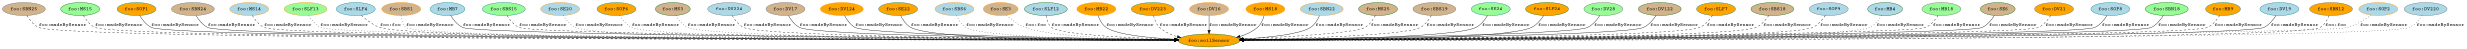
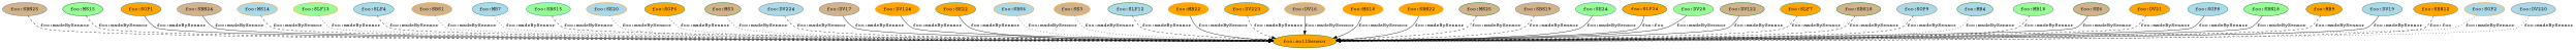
  digraph {
    fontname="Courier Prime"
    rankdir=TB
    node [color=teal fillcolor=lightblue fontname="Courier Prime" style=filled]
    edge [fontname="Courier Prime" style=dashed]
    "foo:SBN25" [color=gray40 fillcolor=tan]
    "foo:soilSensor" [color=darkgreen fillcolor=orange]
    "foo:MS15" [color=darkgreen fillcolor=palegreen]
    "foo:SOP1" [fillcolor=orange]
    "foo:SBN24" [color=gray40 fillcolor=tan]
    "foo:MS14" [color=darkorange]
    "foo:SLF13" [color=darkorange fillcolor=palegreen]
    "foo:SLF4"
    "foo:SBS1" [color=darkorange fillcolor=tan]
    "foo:MB7"
    "foo:SBS15" [fillcolor=palegreen]
    "foo:SE20" [color=darkorange]
    "foo:SOP6" [fillcolor=orange]
    "foo:MS3" [color=darkgreen fillcolor=tan]
    "foo:DV224" [color=gray40]
    "foo:DV17" [color=gray40 fillcolor=tan]
    "foo:DV124" [color=darkorange fillcolor=orange]
    n18 [fillcolor=orange label="foo:SE22"]
    "foo:SBS6" [color=darkorange]
    "foo:SE3" [color=darkorange fillcolor=tan]
    "foo:SLF12" [color=darkgreen]
    "foo:MB22" [color=darkorange fillcolor=orange]
    "foo:DV223" [fillcolor=orange]
    "foo:DV16" [color=darkorange fillcolor=tan]
    "foo:MS18" [color=darkorange fillcolor=orange]
-   "foo:SBN22" [color=darkorange]
+   "foo:SBN22" [color=darkorange fillcolor=orange]
    "foo:MS25" [color=darkgreen fillcolor=tan]
    "foo:SBS19" [color=gray40 fillcolor=tan]
    "foo:SE24" [fillcolor=palegreen]
    "foo:SLF24" [color=darkgreen fillcolor=orange]
    "foo:DV28" [color=gray40 fillcolor=palegreen]
    "foo:DV122" [color=darkgreen fillcolor=tan]
    "foo:SLF7" [fillcolor=orange]
    "foo:SBS18" [color=darkgreen fillcolor=tan]
    "foo:SOP9" [color=gray40]
    "foo:MB4" [color=darkgreen]
    "foo:MB18" [color=gray40 fillcolor=palegreen]
    "foo:SE6" [color=darkgreen fillcolor=tan]
    "foo:DV21" [color=gray40 fillcolor=orange]
    "foo:SOP8"
    "foo:SBN18" [color=darkgreen fillcolor=palegreen]
    "foo:MB9" [fillcolor=orange]
    "foo:DV19"
    "foo:SBN12" [color=gray40 fillcolor=orange]
    "foo:SOP2" [color=darkorange]
    "foo:DV220" [color=gray40]
    "foo:SBN25" -> "foo:soilSensor" [label="foo:madeBySensor"]
    "foo:MS15" -> "foo:soilSensor" [label="foo:madeBySensor"]
    "foo:SOP1" -> "foo:soilSensor" [label="foo:madeBySensor" style=solid]
    "foo:SBN24" -> "foo:soilSensor" [label="foo:madeBySensor" style=solid]
    "foo:MS14" -> "foo:soilSensor" [label="foo:madeBySensor"]
    "foo:SLF13" -> "foo:soilSensor" [label="foo:madeBySensor" style=dotted]
-   "foo:SLF4" -> "foo:soilSensor" [label="foo:foo"]
+   "foo:SLF4" -> "foo:soilSensor" [label="foo:madeBySensor"]
    "foo:SBS1" -> "foo:soilSensor" [label="foo:madeBySensor" style=dotted]
-   "foo:MB7" -> "foo:soilSensor" [label="foo:madeBySensor" style=solid]
+   "foo:MB7" -> "foo:soilSensor" [label="foo:madeBySensor" style=dotted]
    "foo:SBS15" -> "foo:soilSensor" [label="foo:madeBySensor"]
    "foo:SE20" -> "foo:soilSensor" [label="foo:madeBySensor" style=dotted]
    "foo:SOP6" -> "foo:soilSensor" [label="foo:madeBySensor" style=dotted]
    "foo:MS3" -> "foo:soilSensor" [label="foo:madeBySensor" style=dotted]
    "foo:DV224" -> "foo:soilSensor" [label="foo:madeBySensor"]
    "foo:DV17" -> "foo:soilSensor" [label="foo:madeBySensor" style=solid]
    "foo:DV124" -> "foo:soilSensor" [label="foo:madeBySensor" style=solid]
    n18 -> "foo:soilSensor" [label="foo:madeBySensor" style=solid]
    "foo:SBS6" -> "foo:soilSensor" [label="foo:madeBySensor" style=dotted]
-   "foo:SE3" -> "foo:soilSensor" [label="foo:foo" style=dotted]
+   "foo:SE3" -> "foo:soilSensor" [label="foo:madeBySensor" style=dotted]
    "foo:SLF12" -> "foo:soilSensor" [label="foo:madeBySensor"]
    "foo:MB22" -> "foo:soilSensor" [label="foo:madeBySensor" style=solid]
    "foo:DV223" -> "foo:soilSensor" [label="foo:madeBySensor"]
    "foo:DV16" -> "foo:soilSensor" [label="foo:madeBySensor" style=solid]
    "foo:MS18" -> "foo:soilSensor" [label="foo:madeBySensor" style=solid]
    "foo:SBN22" -> "foo:soilSensor" [label="foo:madeBySensor" style=solid]
    "foo:MS25" -> "foo:soilSensor" [label="foo:madeBySensor"]
    "foo:SBS19" -> "foo:soilSensor" [label="foo:madeBySensor"]
    "foo:SE24" -> "foo:soilSensor" [label="foo:madeBySensor" style=solid]
-   "foo:SLF24" -> "foo:soilSensor" [label="foo:madeBySensor" style=solid]
+   "foo:SLF24" -> "foo:soilSensor" [label="foo:foo" style=solid]
    "foo:DV28" -> "foo:soilSensor" [label="foo:madeBySensor" style=solid]
    "foo:DV122" -> "foo:soilSensor" [label="foo:madeBySensor" style=solid]
    "foo:SLF7" -> "foo:soilSensor" [label="foo:madeBySensor"]
    "foo:SBS18" -> "foo:soilSensor" [label="foo:madeBySensor"]
    "foo:SOP9" -> "foo:soilSensor" [label="foo:madeBySensor"]
    "foo:MB4" -> "foo:soilSensor" [label="foo:madeBySensor" style=dotted]
    "foo:MB18" -> "foo:soilSensor" [label="foo:madeBySensor"]
    "foo:SE6" -> "foo:soilSensor" [label="foo:madeBySensor" style=solid]
    "foo:DV21" -> "foo:soilSensor" [label="foo:madeBySensor"]
    "foo:SOP8" -> "foo:soilSensor" [label="foo:madeBySensor" style=solid]
    "foo:SBN18" -> "foo:soilSensor" [label="foo:madeBySensor" style=solid]
    "foo:MB9" -> "foo:soilSensor" [label="foo:madeBySensor"]
    "foo:DV19" -> "foo:soilSensor" [label="foo:madeBySensor" style=solid]
    "foo:SBN12" -> "foo:soilSensor" [label="foo:foo"]
    "foo:SOP2" -> "foo:soilSensor" [label="foo:madeBySensor" style=dotted]
    "foo:DV220" -> "foo:soilSensor" [label="foo:madeBySensor" style=dotted]
  }
